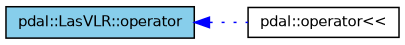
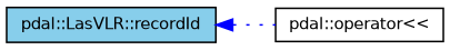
  digraph {
    rankdir=LR
    node [color=black fontname=Helvetica fontsize=10 shape=record style=filled]
-   n1 [fillcolor=skyblue fontcolor=black height=0.2 label="pdal::LasVLR::operator" width=0.4]
+   n1 [fillcolor=skyblue fontcolor=black height=0.2 label="pdal::LasVLR::recordId" width=0.4]
    n2 [fillcolor=white height=0.2 label="pdal::operator\<\<" width=0.4]
    n1 -> n2 [color=blue dir=back fontname=Helvetica fontsize=10 labelfontname=Helvetica labelfontsize=10 style=dotted]
  }
